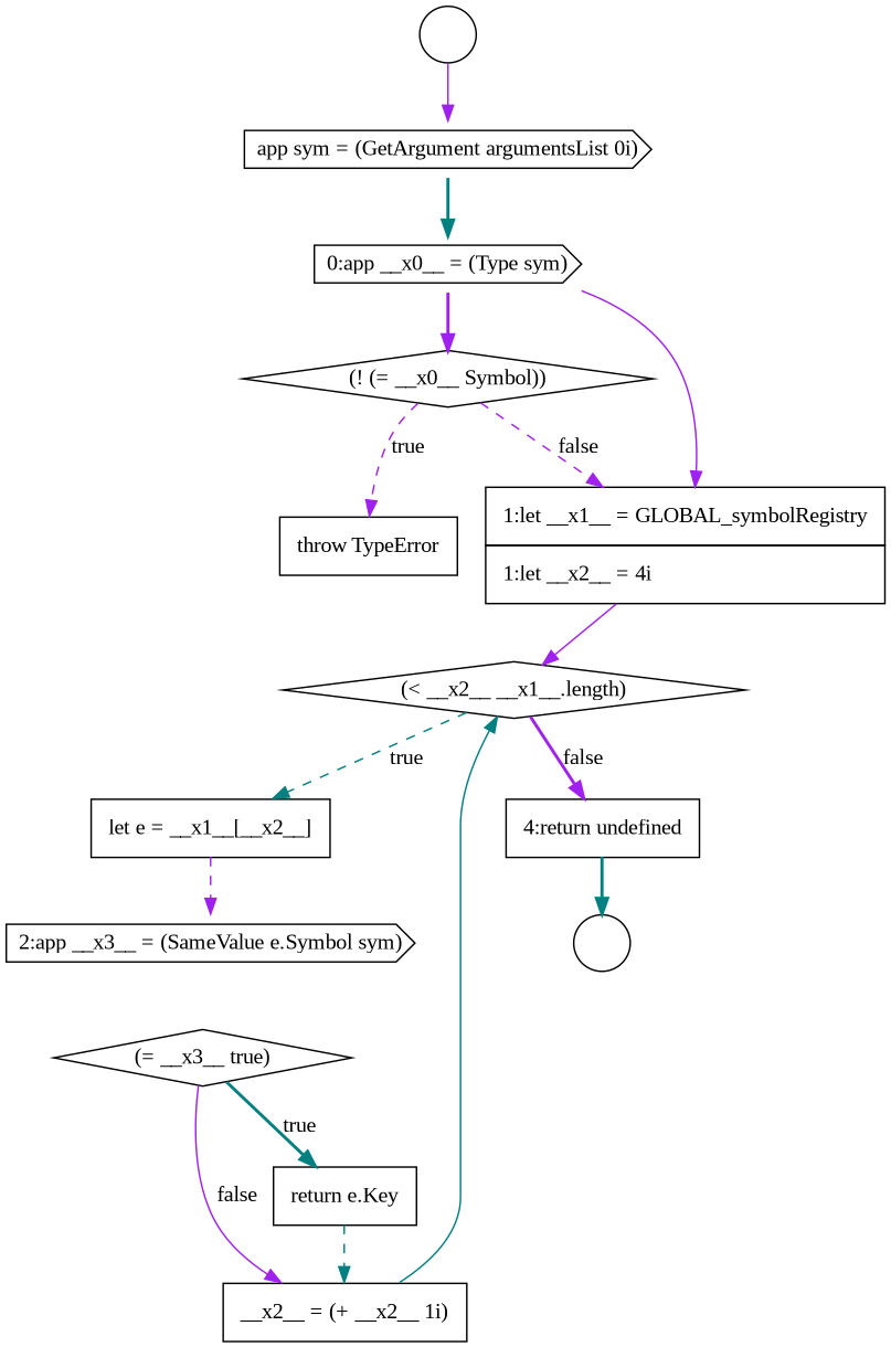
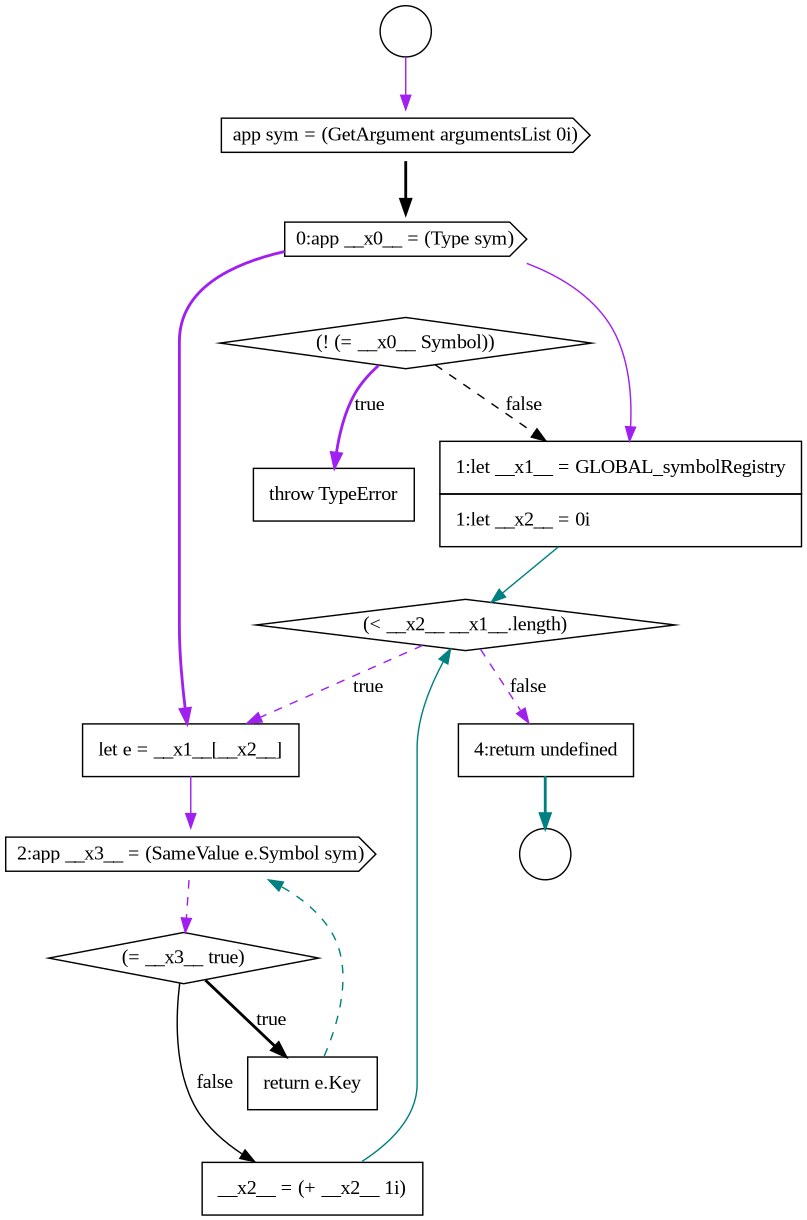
  digraph {
    fontname="Liberation Serif"
    node [color=black fillcolor=white fontname="Liberation Serif" shape=none style=filled]
    edge [color=purple fontname="Liberation Serif" style=dashed]
    n1 [label=" " shape=circle]
    n2 [label=<<font color="black">app sym = (GetArgument argumentsList 0i)</font>> shape=cds]
    n3 [label=<<font color="black">0:app __x0__ = (Type sym)</font>> shape=cds]
    n4 [label=<<font color="black">     <table border="0" cellborder="1" cellspacing="0" cellpadding="10">       <tr><td align="left">throw TypeError</td></tr>     </table>   </font>> margin=0]
-   n5 [label=<<font color="black">     <table border="0" cellborder="1" cellspacing="0" cellpadding="10">       <tr><td align="left">1:let __x1__ = GLOBAL_symbolRegistry</td></tr>       <tr><td align="left">1:let __x2__ = 4i</td></tr>     </table>   </font>> margin=0]
+   n5 [label=<<font color="black">     <table border="0" cellborder="1" cellspacing="0" cellpadding="10">       <tr><td align="left">1:let __x1__ = GLOBAL_symbolRegistry</td></tr>       <tr><td align="left">1:let __x2__ = 0i</td></tr>     </table>   </font>> margin=0]
    n6 [label=<<font color="black">(&lt; __x2__ __x1__.length)</font>> shape=diamond]
    n7 [label=<<font color="black">(! (= __x0__ Symbol))</font>> shape=diamond]
    n8 [label=<<font color="black">     <table border="0" cellborder="1" cellspacing="0" cellpadding="10">       <tr><td align="left">4:return undefined</td></tr>     </table>   </font>> margin=0]
    n9 [label=<<font color="black">     <table border="0" cellborder="1" cellspacing="0" cellpadding="10">       <tr><td align="left">let e = __x1__[__x2__]</td></tr>     </table>   </font>> margin=0]
    n10 [label=" " shape=circle]
    n11 [label=<<font color="black">2:app __x3__ = (SameValue e.Symbol sym)</font>> shape=cds]
    n12 [label=<<font color="black">(= __x3__ true)</font>> shape=diamond]
    n13 [label=<<font color="black">     <table border="0" cellborder="1" cellspacing="0" cellpadding="10">       <tr><td align="left">return e.Key</td></tr>     </table>   </font>> margin=0]
    n14 [label=<<font color="black">     <table border="0" cellborder="1" cellspacing="0" cellpadding="10">       <tr><td align="left">__x2__ = (+ __x2__ 1i)</td></tr>     </table>   </font>> margin=0]
    n1 -> n2 [style=solid]
-   n2 -> n3 [color=teal style=bold]
+   n2 -> n3 [color=black style=bold]
    n3 -> n5 [style=solid]
-   n3 -> n7 [style=bold]
-   n5 -> n6 [style=solid]
-   n6 -> n8 [label=<<font color="black">false</font>> style=bold]
-   n6 -> n9 [color=teal label=<<font color="black">true</font>>]
-   n7 -> n4 [label=<<font color="black">true</font>>]
-   n7 -> n5 [label=<<font color="black">false</font>>]
+   n3 -> n9 [style=bold]
+   n5 -> n6 [color=teal style=solid]
+   n6 -> n8 [label=<<font color="black">false</font>>]
+   n6 -> n9 [label=<<font color="black">true</font>>]
+   n7 -> n4 [label=<<font color="black">true</font>> style=bold]
+   n7 -> n5 [color=black label=<<font color="black">false</font>>]
    n8 -> n10 [color=teal style=bold]
-   n9 -> n11
-   n12 -> n13 [color=teal label=<<font color="black">true</font>> style=bold]
-   n12 -> n14 [label=<<font color="black">false</font>> style=solid]
-   n13 -> n14 [color=teal]
+   n9 -> n11 [style=solid]
+   n11 -> n12
+   n12 -> n13 [color=black label=<<font color="black">true</font>> style=bold]
+   n12 -> n14 [color=black label=<<font color="black">false</font>> style=solid]
+   n13 -> n11 [color=teal]
    n14 -> n6 [color=teal style=solid]
  }
